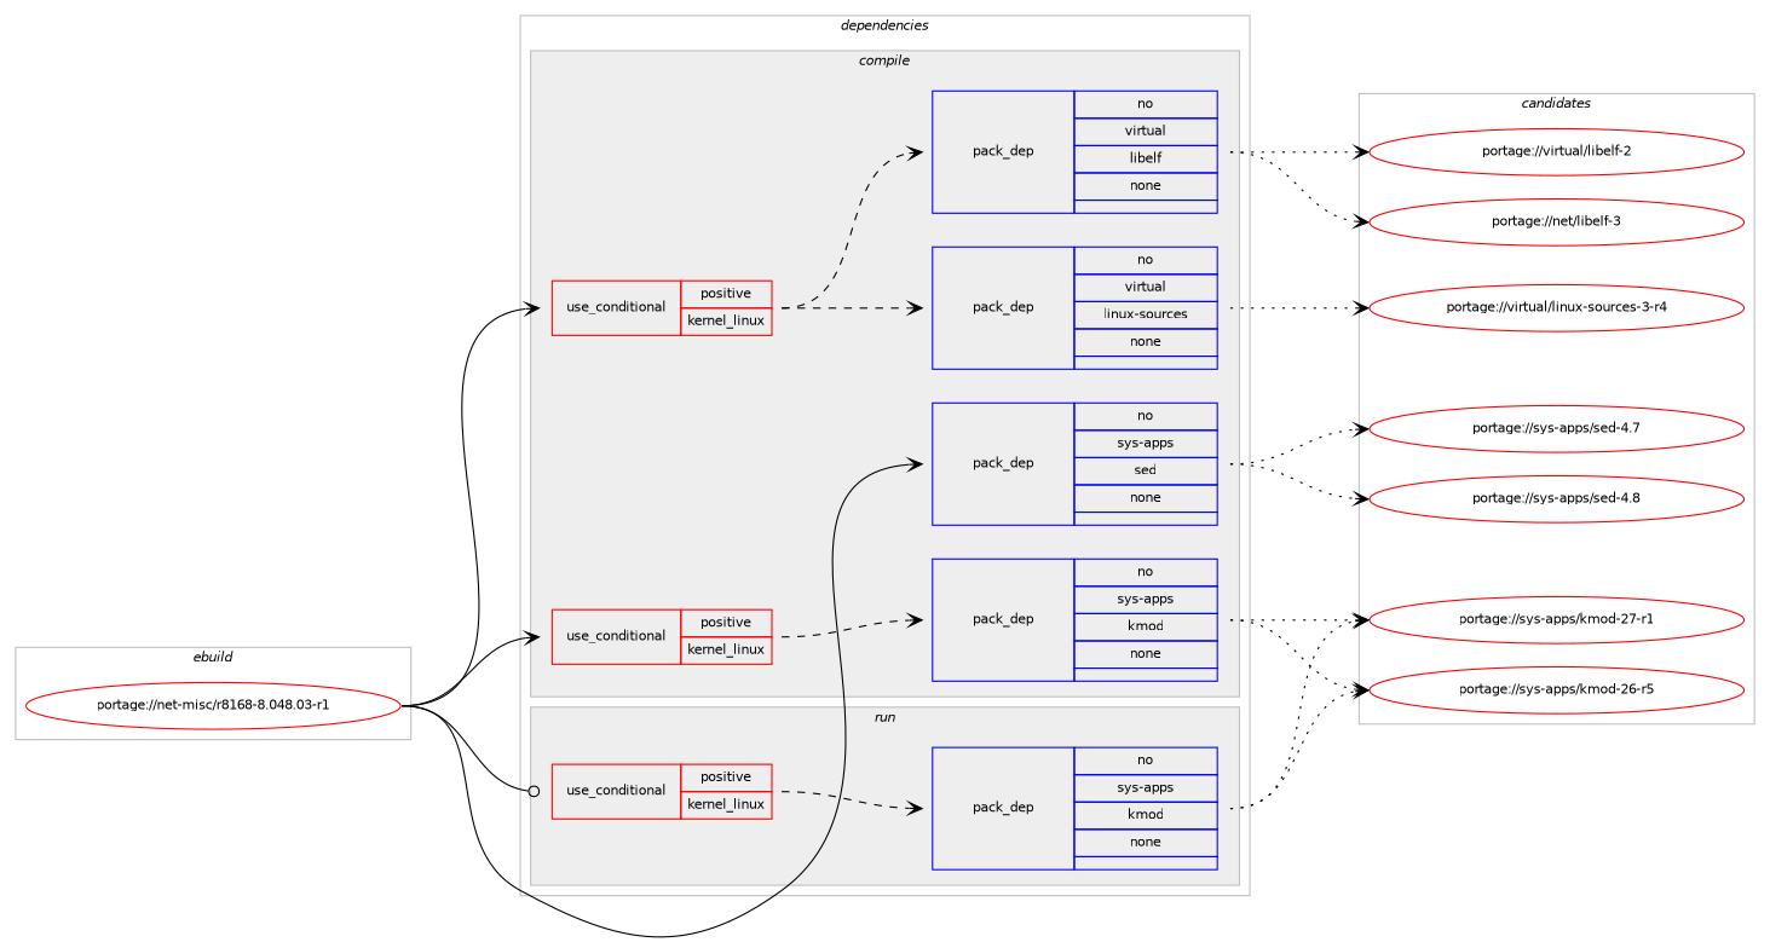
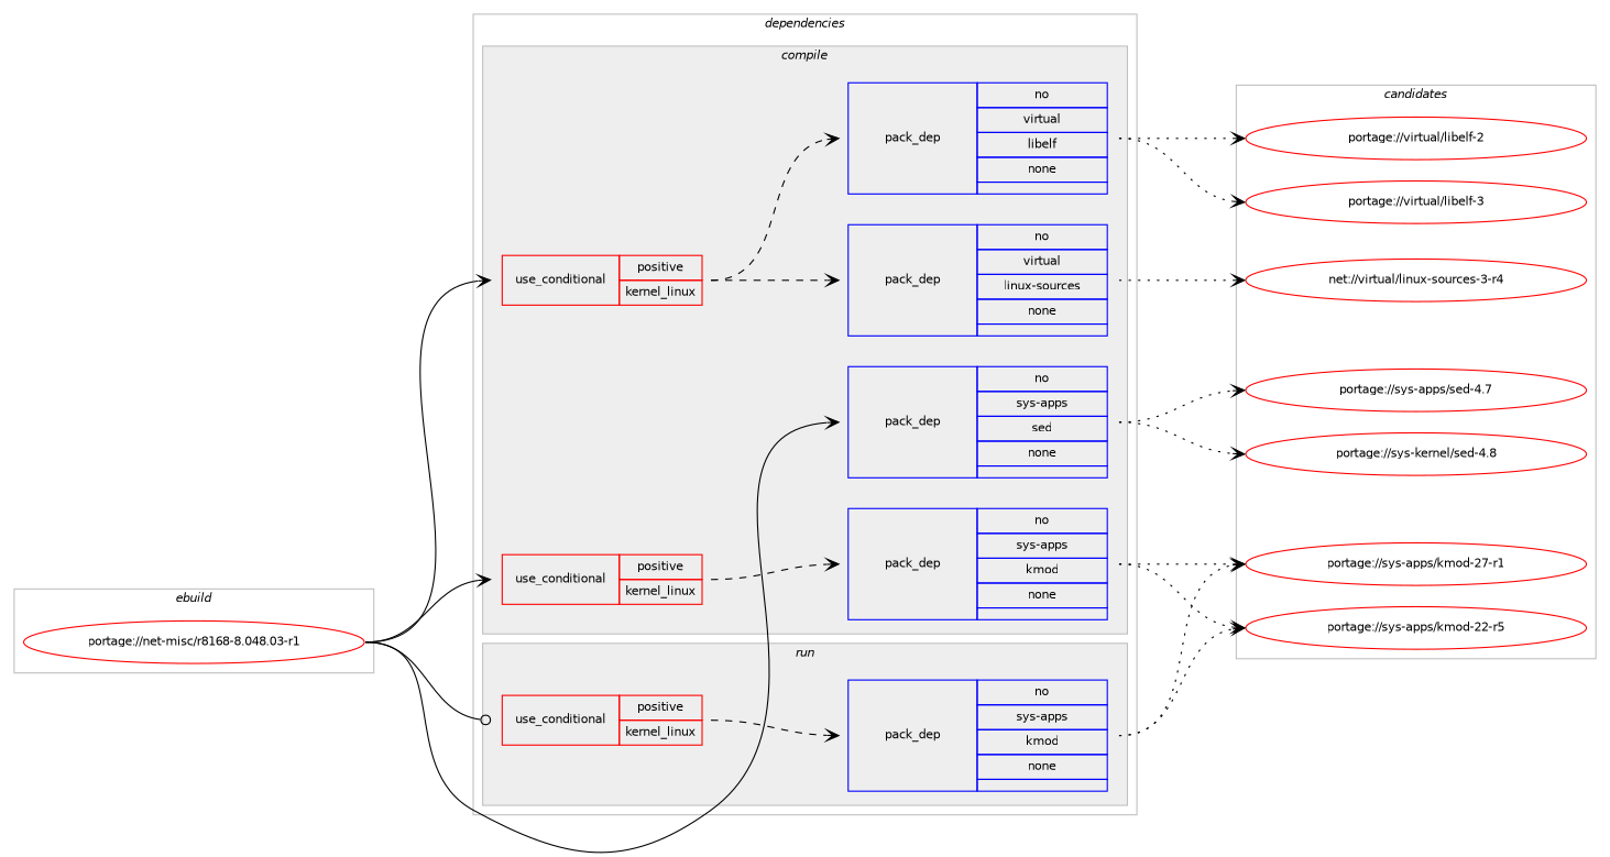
  digraph {
    compound=true
    concentrate=true
    fontname=Helvetica
    fontsize=10
    newrank=true
    rankdir=LR
    ranksep=1.5
    node [color=red fontname=Helvetica fontsize=10]
    edge [arrowhead=vee headport=w style=dotted tailport=e weight=100]
    n1 [label="portage://net-misc/r8168-8.048.03-r1" width=4]
    n2 [color=blue label=<<TABLE BORDER="0" CELLBORDER="1" CELLSPACING="0" CELLPADDING="4" WIDTH="220"><TR><TD ROWSPAN="6" CELLPADDING="30">pack_dep</TD></TR><TR><TD WIDTH="110">no</TD></TR><TR><TD>sys-apps</TD></TR><TR><TD>kmod</TD></TR><TR><TD>none</TD></TR><TR><TD></TD></TR></TABLE>> shape=none]
    n3 [label=<<TABLE BORDER="0" CELLBORDER="1" CELLSPACING="0" CELLPADDING="4"><TR><TD ROWSPAN="3" CELLPADDING="10">use_conditional</TD></TR><TR><TD>positive</TD></TR><TR><TD>kernel_linux</TD></TR></TABLE>> shape=none]
    n4 [color=blue label=<<TABLE BORDER="0" CELLBORDER="1" CELLSPACING="0" CELLPADDING="4" WIDTH="220"><TR><TD ROWSPAN="6" CELLPADDING="30">pack_dep</TD></TR><TR><TD WIDTH="110">no</TD></TR><TR><TD>virtual</TD></TR><TR><TD>linux-sources</TD></TR><TR><TD>none</TD></TR><TR><TD></TD></TR></TABLE>> shape=none]
    n5 [color=blue label=<<TABLE BORDER="0" CELLBORDER="1" CELLSPACING="0" CELLPADDING="4" WIDTH="220"><TR><TD ROWSPAN="6" CELLPADDING="30">pack_dep</TD></TR><TR><TD WIDTH="110">no</TD></TR><TR><TD>virtual</TD></TR><TR><TD>libelf</TD></TR><TR><TD>none</TD></TR><TR><TD></TD></TR></TABLE>> shape=none]
    n6 [label=<<TABLE BORDER="0" CELLBORDER="1" CELLSPACING="0" CELLPADDING="4"><TR><TD ROWSPAN="3" CELLPADDING="10">use_conditional</TD></TR><TR><TD>positive</TD></TR><TR><TD>kernel_linux</TD></TR></TABLE>> shape=none]
    n7 [color=blue label=<<TABLE BORDER="0" CELLBORDER="1" CELLSPACING="0" CELLPADDING="4" WIDTH="220"><TR><TD ROWSPAN="6" CELLPADDING="30">pack_dep</TD></TR><TR><TD WIDTH="110">no</TD></TR><TR><TD>sys-apps</TD></TR><TR><TD>sed</TD></TR><TR><TD>none</TD></TR><TR><TD></TD></TR></TABLE>> shape=none]
    n8 [color=blue label=<<TABLE BORDER="0" CELLBORDER="1" CELLSPACING="0" CELLPADDING="4" WIDTH="220"><TR><TD ROWSPAN="6" CELLPADDING="30">pack_dep</TD></TR><TR><TD WIDTH="110">no</TD></TR><TR><TD>sys-apps</TD></TR><TR><TD>kmod</TD></TR><TR><TD>none</TD></TR><TR><TD></TD></TR></TABLE>> shape=none]
    n9 [label=<<TABLE BORDER="0" CELLBORDER="1" CELLSPACING="0" CELLPADDING="4"><TR><TD ROWSPAN="3" CELLPADDING="10">use_conditional</TD></TR><TR><TD>positive</TD></TR><TR><TD>kernel_linux</TD></TR></TABLE>> shape=none]
    n10 [label="portage://sys-apps/kmod-27-r1" width=4]
-   n11 [label="portage://sys-apps/kmod-26-r5" width=4]
-   n12 [label="portage://virtual/linux-sources-3-r4" width=4]
-   n13 [label="portage://net/libelf-3" width=4]
+   n11 [label="portage://sys-apps/kmod-22-r5" width=4]
+   n12 [label="net://virtual/linux-sources-3-r4" width=4]
+   n13 [label="portage://virtual/libelf-3" width=4]
    n14 [label="portage://virtual/libelf-2" width=4]
-   n15 [label="portage://sys-apps/sed-4.8" width=4]
+   n15 [label="portage://sys-kernel/sed-4.8" width=4]
    n16 [label="portage://sys-apps/sed-4.7" width=4]
    subgraph cluster_1 {
      color=gray
      label=<<i>ebuild</i>>
      rank=same
      n1
    }
    subgraph cluster_2 {
      color=gray
      label=<<i>dependencies</i>>
      subgraph cluster_3 {
        color=gray
        fillcolor="#eeeeee"
        label=<<i>compile</i>>
        style=filled
        subgraph sub_4 {
          color=gray
          fillcolor="#eeeeee"
          label=<<i>compile</i>>
          style=filled
          n3
          subgraph sub_5 {
            color=gray
            fillcolor="#eeeeee"
            label=<<i>compile</i>>
            style=filled
            n2
          }
        }
        subgraph sub_6 {
          color=gray
          fillcolor="#eeeeee"
          label=<<i>compile</i>>
          style=filled
          n6
          subgraph sub_7 {
            color=gray
            fillcolor="#eeeeee"
            label=<<i>compile</i>>
            style=filled
            n4
          }
          subgraph sub_8 {
            color=gray
            fillcolor="#eeeeee"
            label=<<i>compile</i>>
            style=filled
            n5
          }
        }
        subgraph sub_9 {
          color=gray
          fillcolor="#eeeeee"
          label=<<i>compile</i>>
          style=filled
          n7
        }
      }
      subgraph cluster_10 {
        color=gray
        fillcolor="#eeeeee"
        label=<<i>compile and run</i>>
        style=filled
      }
      subgraph cluster_11 {
        color=gray
        fillcolor="#eeeeee"
        label=<<i>run</i>>
        style=filled
        subgraph sub_12 {
          color=gray
          fillcolor="#eeeeee"
          label=<<i>run</i>>
          style=filled
          n9
          subgraph sub_13 {
            color=gray
            fillcolor="#eeeeee"
            label=<<i>run</i>>
            style=filled
            n8
          }
        }
      }
    }
    subgraph cluster_14 {
      color=gray
      label=<<i>candidates</i>>
      rank=same
      subgraph sub_15 {
        color=black
        label=<<i>candidates</i>>
        nodesep=1
        rank=same
        n10
        n11
      }
      subgraph sub_16 {
        color=black
        label=<<i>candidates</i>>
        nodesep=1
        rank=same
        n12
      }
      subgraph sub_17 {
        color=black
        label=<<i>candidates</i>>
        nodesep=1
        rank=same
        n13
        n14
      }
      subgraph sub_18 {
        color=black
        label=<<i>candidates</i>>
        nodesep=1
        rank=same
        n15
        n16
      }
      subgraph sub_19 {
        color=black
        label=<<i>candidates</i>>
        nodesep=1
        rank=same
        n10
        n11
      }
    }
    n1 -> n3 [style=solid weight=20]
    n1 -> n6 [style=solid weight=20]
    n1 -> n7 [style=solid weight=20]
    n1 -> n9 [arrowhead=odot style=solid weight=20]
    n2 -> n10
    n2 -> n11
    n3 -> n2 [style=dashed weight=20]
    n4 -> n12
    n5 -> n13
    n5 -> n14
    n6 -> n4 [style=dashed weight=20]
    n6 -> n5 [style=dashed weight=20]
    n7 -> n15
    n7 -> n16
    n8 -> n10
    n8 -> n11
    n9 -> n8 [style=dashed weight=20]
  }
